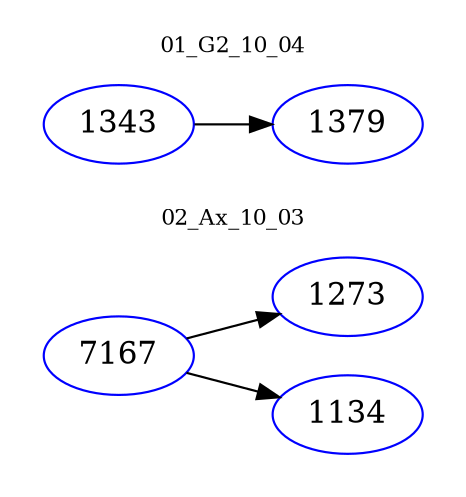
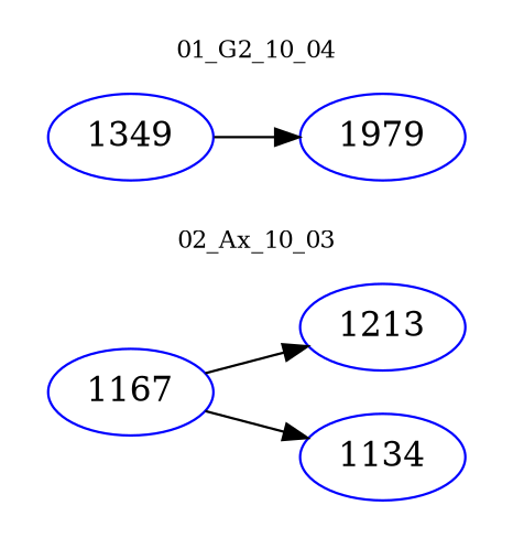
  digraph {
    rankdir=LR
    node [color=blue]
    edge [color=black]
-   n1 [label=7167]
+   n1 [label=1167]
    n2 [label=1134]
-   n3 [label=1273]
-   n4 [label=1343]
-   n5 [label=1379]
+   n3 [label=1213]
+   n4 [label=1349]
+   n5 [label=1979]
    subgraph cluster_1 {
      color=white
      fontsize=10
      label="02_Ax_10_03"
      n1
      n2
      n3
    }
    subgraph cluster_2 {
      color=white
      fontsize=10
      label="01_G2_10_04"
      n4
      n5
    }
    n1 -> n2
    n1 -> n3
    n4 -> n5
  }
